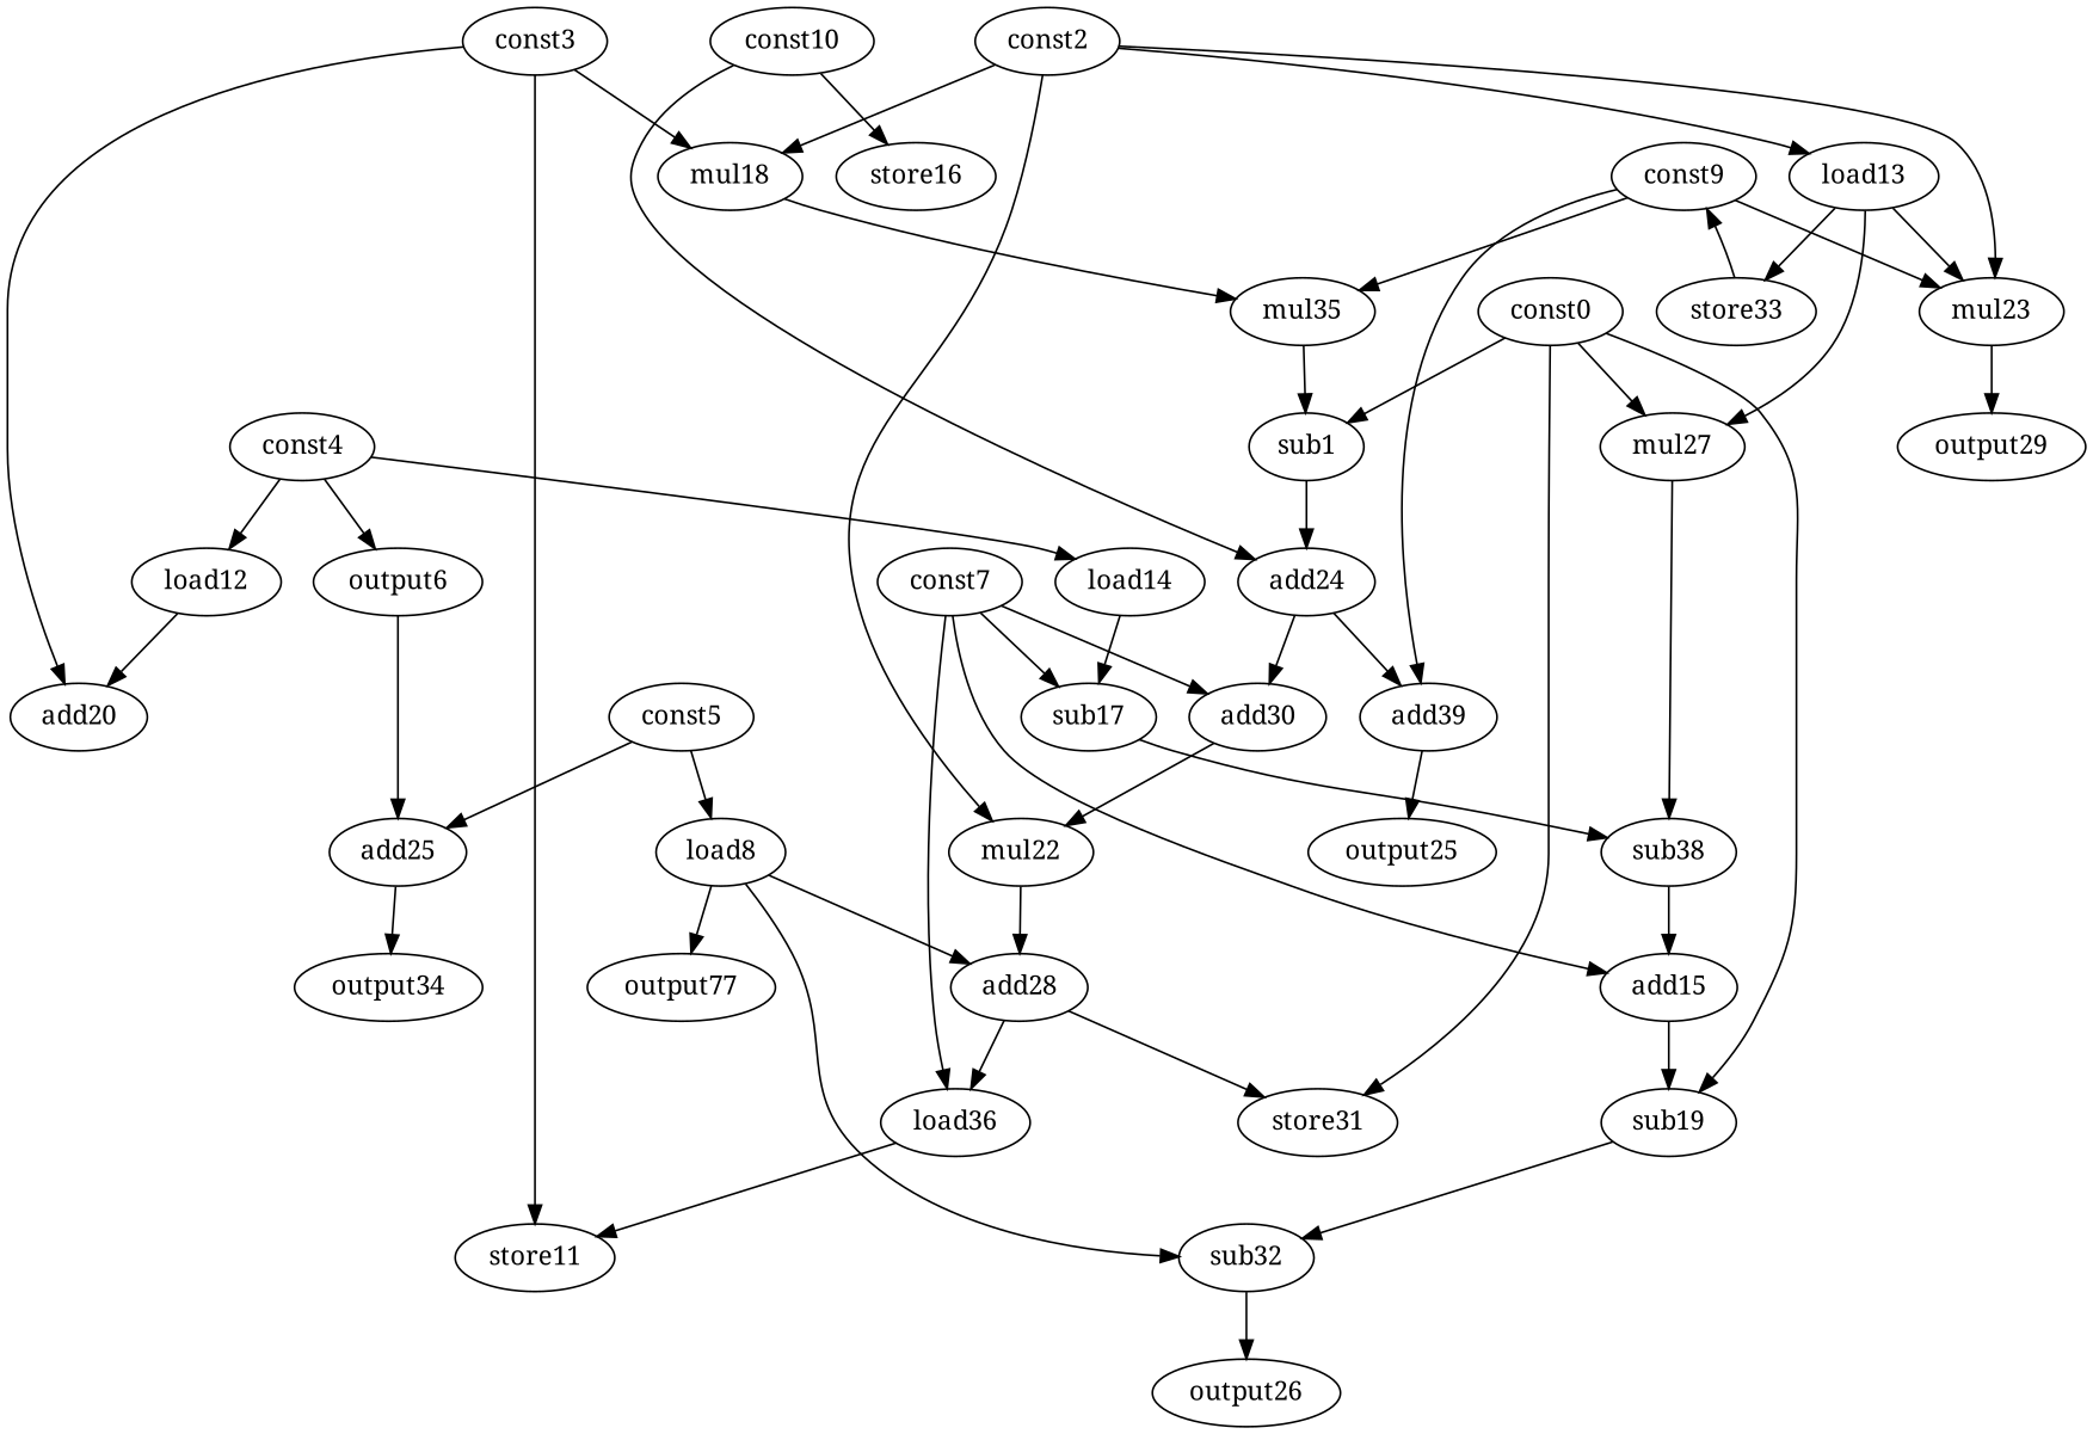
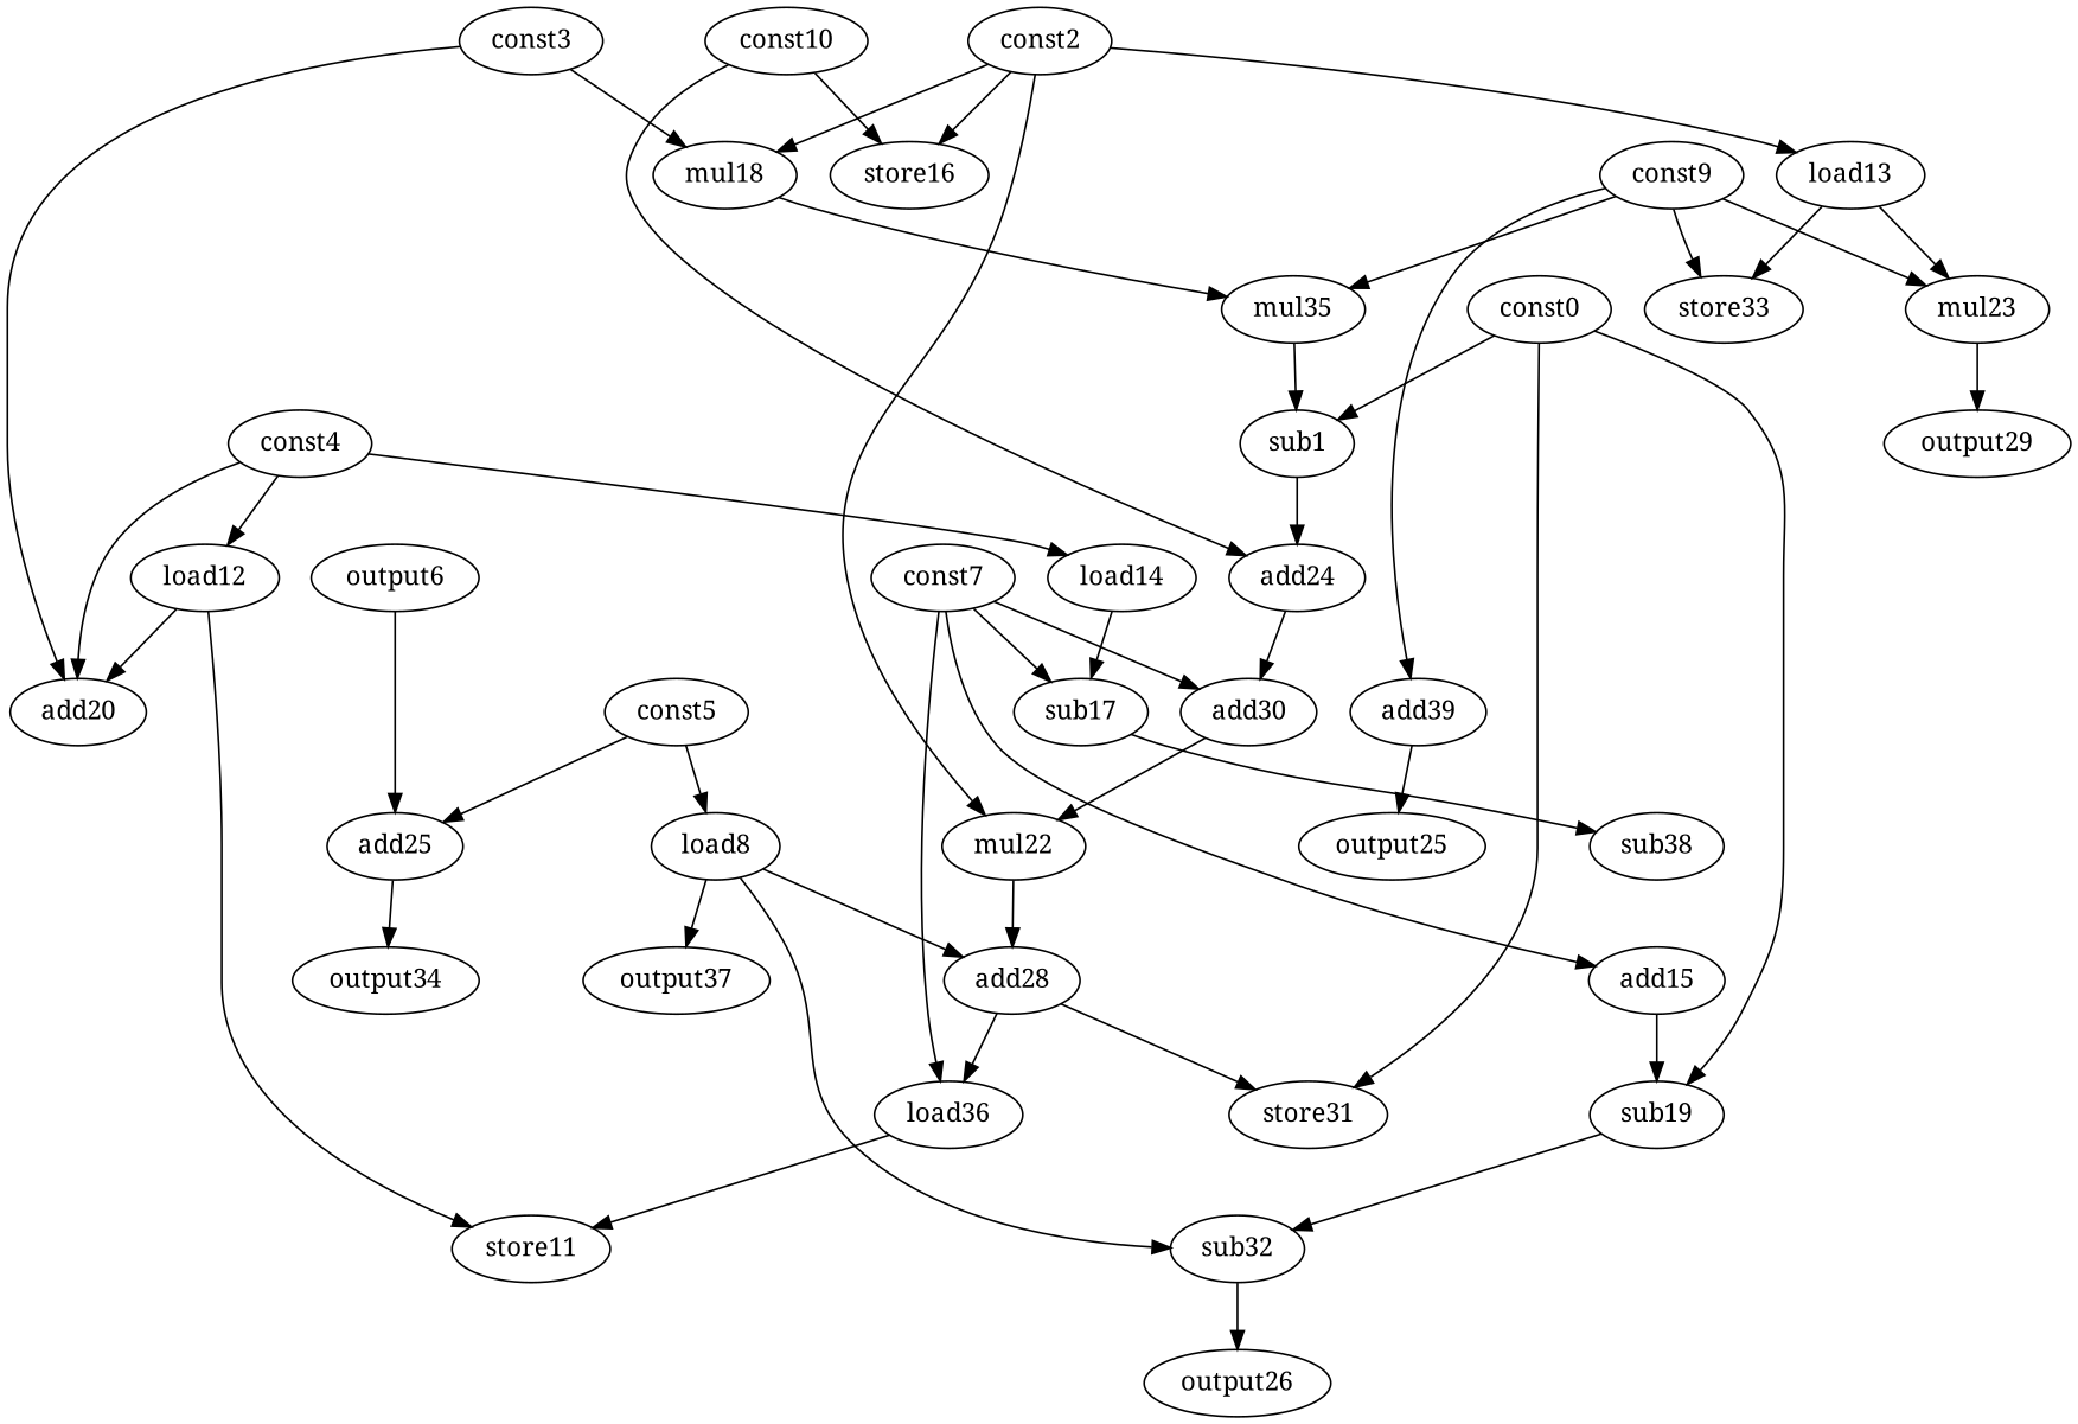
  digraph {
    fontname="Noto Serif"
    node [fontname="Noto Serif" opcode=const]
    edge [fontname="Noto Serif" operand=0]
    sub1 [opcode=sub]
    const0
    sub19 [opcode=sub]
-   mul27 [opcode=mul]
    store31 [opcode=store]
    add24 [opcode=add]
    sub32 [opcode=sub]
    sub38 [opcode=sub]
    add30 [opcode=add]
    add39 [opcode=add]
    load13 [opcode=load]
    const2
    store16 [opcode=store]
    mul22 [opcode=mul]
    mul18 [opcode=mul]
    mul23 [opcode=mul]
    store33 [opcode=store]
    add28 [opcode=add]
    store11 [opcode=store]
    const3
    add20 [opcode=add]
    mul35 [opcode=mul]
    output6 [opcode=output]
    const4
    load12 [opcode=load]
    load14 [opcode=load]
    add25 [opcode=add]
    sub17 [opcode=sub]
    load8 [opcode=load]
    const5
-   output37 [opcode=output label=output77]
+   output37 [opcode=output]
    output34 [opcode=output]
    add15 [opcode=add]
    const7
    n35 [label=load36 opcode=mul]
    output26 [opcode=output]
    const9
    output29 [opcode=output]
    n39 [label=output25 opcode=output]
    const10
    sub1 -> add24
    const0 -> sub1
    const0 -> sub19
-   const0 -> mul27
    const0 -> store31
    sub19 -> sub32 [operand=1]
-   mul27 -> sub38 [operand=1]
    add24 -> add30
-   add24 -> add39
    sub32 -> output26
-   sub38 -> add15
    add30 -> mul22 [operand=1]
    add39 -> n39
-   load13 -> mul27 [operand=1]
    load13 -> mul23 [operand=1]
    load13 -> store33 [operand=1]
    const2 -> load13
-   const2 -> mul23
+   const2 -> store16
    const2 -> mul22
    const2 -> mul18
    mul22 -> add28 [operand=1]
    mul18 -> mul35 [operand=1]
    mul23 -> output29
    add28 -> store31 [operand=1]
    add28 -> n35
    const3 -> mul18 [operand=1]
-   const3 -> store11
+   load12 -> store11
    const3 -> add20
    mul35 -> sub1 [operand=1]
    output6 -> add25
-   const4 -> output6
+   const4 -> add20
    const4 -> load12
    const4 -> load14
    load12 -> add20 [operand=1]
    load14 -> sub17
    add25 -> output34
    sub17 -> sub38
    load8 -> sub32
    load8 -> add28
    load8 -> output37
    const5 -> add25 [operand=1]
    const5 -> load8
    add15 -> sub19 [operand=1]
    const7 -> add30 [operand=1]
    const7 -> sub17 [operand=1]
    const7 -> add15 [operand=1]
    const7 -> n35 [operand=1]
    n35 -> store11 [operand=1]
    const9 -> add39 [operand=1]
    const9 -> mul23
-   store33 -> const9
+   const9 -> store33
    const9 -> mul35
    const10 -> add24 [operand=1]
    const10 -> store16 [operand=1]
  }
